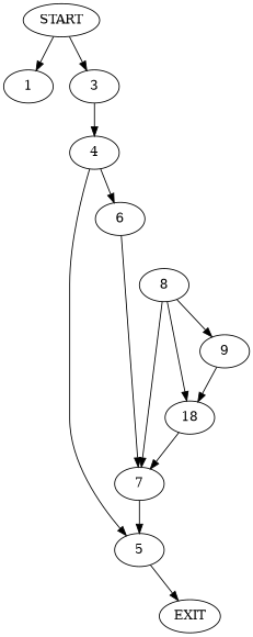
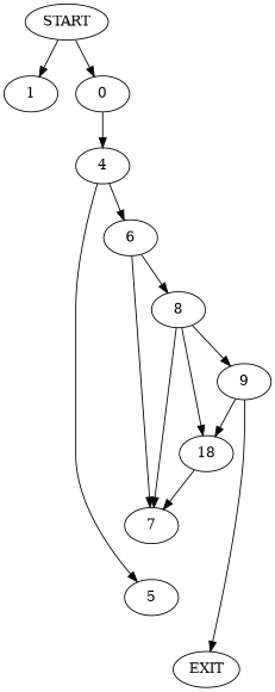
  digraph {
    n1 [label=START]
    1
-   3
+   3 [label=0]
    n4 [label=EXIT]
    4
    5
    6
    7
    8
    9
    n11 [label=18]
    n1 -> 1
    n1 -> 3
    3 -> 4
    4 -> 5
    4 -> 6
-   5 -> n4
+   9 -> n4
    6 -> 7
-   7 -> 5
+   6 -> 8
    8 -> 7
    8 -> 9
    8 -> n11
    9 -> n11
    n11 -> 7
  }
